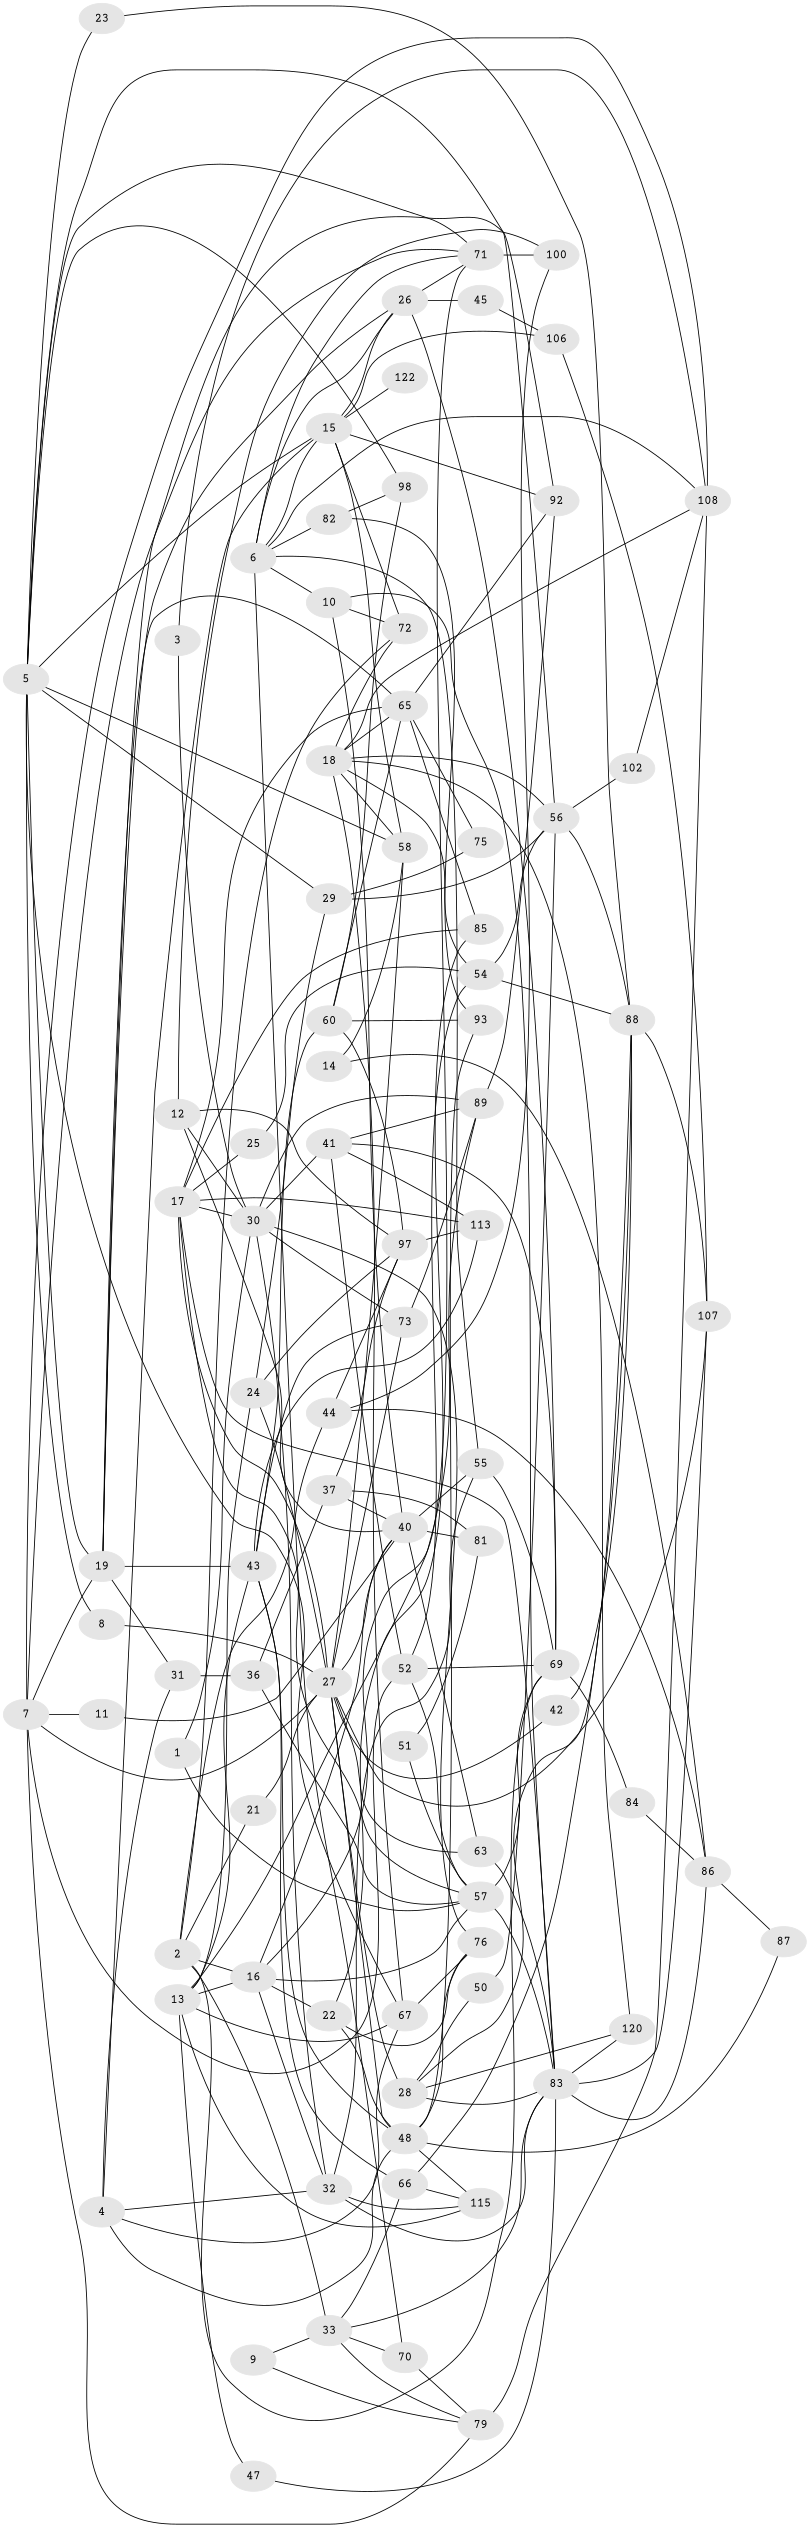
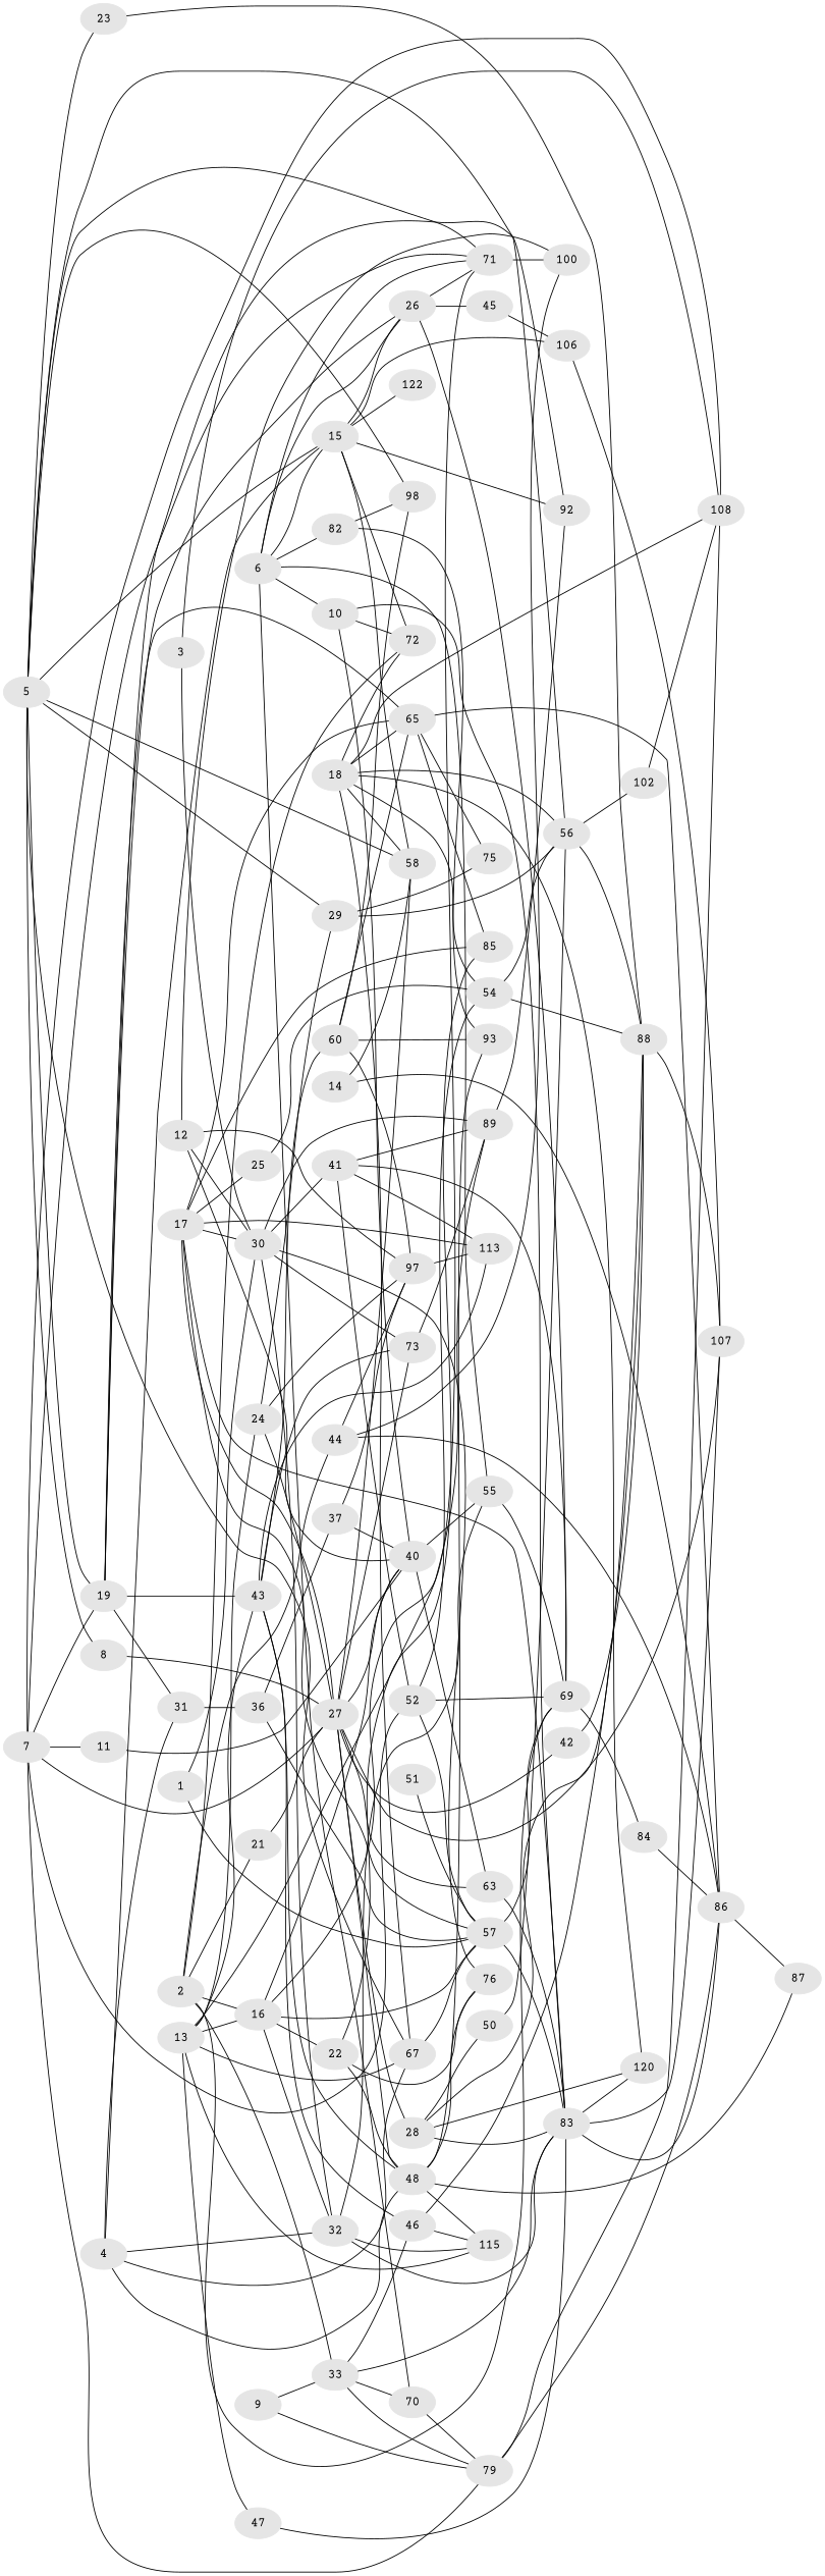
  graph {
    fontname="Courier Prime"
    rankdir=LR
    node [color=gray90 fontname="Courier Prime" style=filled]
    edge [fontname="Courier Prime"]
    30 [super="+34"]
    32 [super="+99"]
    89
    76
    73
    41
    1
    57 [super="+104"]
    69
    83 [super="+96"]
    2 [super="+66"]
    16 [super="+39"]
    21
    33 [super="+90"]
    44
    72
    71 [super="+103"]
    40 [super="+65"]
    22
    27 [super="+59"]
    70
    79 [super="+112"]
-   46 [super="+68" label=66]
+   46 [super="+68"]
    97
    100
    86 [super="+121"]
    84
    3
    108 [super="+109"]
    4 [super="+53"]
    15 [super="+105"]
    31
    48 [super="+116"]
    67 [super="+80"]
    58 [super="+74"]
    26 [super="+78"]
    92
    106
    122
    36 [super="+110"]
    55
    115
    87
    93
    56 [super="+94"]
    88 [super="+114"]
    102
    5 [super="+38"]
    8
    19 [super="+91"]
    23
    29
    98
    43 [super="+64"]
    n55 [label=65 super="+101"]
    75
    6 [super="+20"]
    10
    82
    45
    7 [super="+49"]
    11
    52 [super="+95"]
    28 [super="+35"]
    42
    63
    107
    54
    9
-   81
    120
    12
    113
    13 [super="+117"]
    24 [super="+77"]
    47
    60
    14
    85 [super="+111"]
    17 [super="+118"]
    25
    18 [super="+119"]
    50
    37 [super="+62"]
    51
    30 -- 32
    30 -- 89
    30 -- 76
    30 -- 73
    30 -- 41
    32 -- 83
    32 -- 55
    32 -- 115
    89 -- 92
    73 -- 89
    41 -- 89
    41 -- 69
    41 -- 52
    41 -- 113
    1 -- 30
    1 -- 57
    57 -- 69
    57 -- 83
    69 -- 84
    83 -- 86
    83 -- 107
    83 -- 120
    2 -- 69
    2 -- 16
    2 -- 21
    2 -- 33 [weight=2]
    2 -- 44
    2 -- 72
    16 -- 32
    16 -- 57
    16 -- 71
    16 -- 40
    16 -- 22
    21 -- 27
    33 -- 83
    33 -- 70
    33 -- 79
    33 -- 46
    44 -- 97
    44 -- 100
    44 -- 86
    71 -- 100
    40 -- 55
    40 -- 63
-   40 -- 81
    22 -- 76
    22 -- 48
    22 -- 85
    27 -- 73
    27 -- 40
    27 -- 48
    27 -- 58
    27 -- 28
    27 -- 42
    27 -- 63
    27 -- 107
    70 -- 79
+   79 -- 86 [weight=2]
    79 -- 108
    46 -- 115
    46 -- 88
    97 -- 113
    86 -- 87
    84 -- 86
    3 -- 30
    3 -- 108
    4 -- 32
    4 -- 15
    4 -- 31
    4 -- 48
    4 -- 67
    15 -- 72
    15 -- 58
    15 -- 26
    15 -- 92
    15 -- 106
    15 -- 122
    31 -- 36
    48 -- 76
    48 -- 115
    48 -- 87
    48 -- 93
-   67 -- 76
+   67 -- 57
    26 -- 69
    26 -- 71
    26 -- 45
    106 -- 107
    36 -- 57
    36 -- 37
    55 -- 69
    56 -- 88
    56 -- 102
    88 -- 107
    102 -- 108
    5 -- 71
    5 -- 15
    5 -- 67
    5 -- 58
    5 -- 56
    5 -- 8
    5 -- 19 [weight=2]
    5 -- 23
    5 -- 29
    5 -- 98
    8 -- 27
    19 -- 31
    19 -- 26
    19 -- 92
    19 -- 43
    19 -- n55
    23 -- 88
    29 -- 56
    29 -- 75
    43 -- 73
    43 -- 46
    43 -- 48
    43 -- 113
    43 -- 60
-   n55 -- 92
+   n55 -- 86
    n55 -- 75
    n55 -- 85
    6 -- 71
    6 -- 70
-   6 -- 108
    6 -- 15
    6 -- 26
    6 -- 55
    6 -- 10
    6 -- 82
    10 -- 83
    10 -- 72
    10 -- 40
    82 -- 93
    82 -- 98
    45 -- 106
    7 -- 71
    7 -- 27
    7 -- 79
    7 -- 108
    7 -- 19
    7 -- 11
    7 -- 52
    11 -- 40
    52 -- 57
    52 -- 69
    52 -- 54
    28 -- 83
    28 -- 88
    28 -- 120
    28 -- 50
    42 -- 88
    63 -- 83
    54 -- 56
    54 -- 88
    9 -- 33
    9 -- 79
    12 -- 30
    12 -- 40
    12 -- 97
    12 -- 100
    13 -- 89
    13 -- 16
    13 -- 67
    13 -- 115
    13 -- 43
    13 -- 24
    13 -- 47
    24 -- 27
    24 -- 97
    24 -- 29
    47 -- 83
    60 -- 97
    60 -- 93
    60 -- 98
    60 -- n55
    14 -- 86
    14 -- 58
    17 -- 30
    17 -- 57
    17 -- 83
    17 -- 27
    17 -- n55
    17 -- 113
    17 -- 85
    17 -- 25
    25 -- 54
    18 -- 72
    18 -- 108
    18 -- 67
    18 -- 58
    18 -- 56
    18 -- n55
    18 -- 54
    18 -- 120
    50 -- 56
    37 -- 40
    37 -- 97
-   37 -- 81 [weight=2]
    51 -- 57
-   51 -- 81
  }
